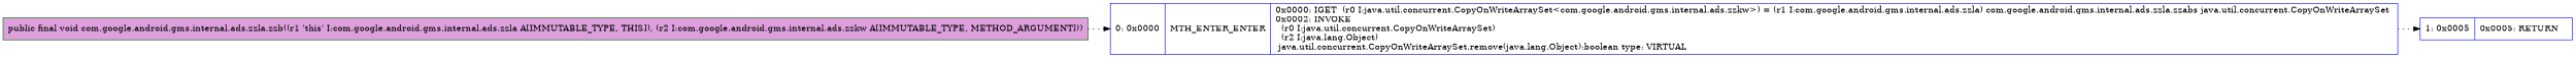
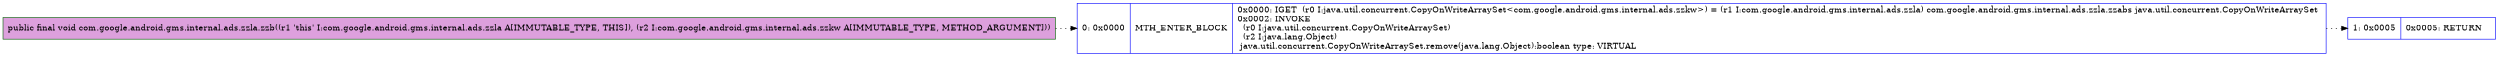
  digraph {
    rankdir=LR
    node [shape=record style=filled fillcolor=white color=blue]
    edge [style=dotted]
-   n1 [label="{0\:\ 0x0000|MTH_ENTER_ENTER\l|0x0000: IGET  (r0 I:java.util.concurrent.CopyOnWriteArraySet\<com.google.android.gms.internal.ads.zzkw\>) = (r1 I:com.google.android.gms.internal.ads.zzla) com.google.android.gms.internal.ads.zzla.zzabs java.util.concurrent.CopyOnWriteArraySet \l0x0002: INVOKE  \l  (r0 I:java.util.concurrent.CopyOnWriteArraySet)\l  (r2 I:java.lang.Object)\l java.util.concurrent.CopyOnWriteArraySet.remove(java.lang.Object):boolean type: VIRTUAL \l}"]
+   n1 [label="{0\:\ 0x0000|MTH_ENTER_BLOCK\l|0x0000: IGET  (r0 I:java.util.concurrent.CopyOnWriteArraySet\<com.google.android.gms.internal.ads.zzkw\>) = (r1 I:com.google.android.gms.internal.ads.zzla) com.google.android.gms.internal.ads.zzla.zzabs java.util.concurrent.CopyOnWriteArraySet \l0x0002: INVOKE  \l  (r0 I:java.util.concurrent.CopyOnWriteArraySet)\l  (r2 I:java.lang.Object)\l java.util.concurrent.CopyOnWriteArraySet.remove(java.lang.Object):boolean type: VIRTUAL \l}"]
    n2 [label="{1\:\ 0x0005|0x0005: RETURN   \l}"]
    n3 [label="{public final void com.google.android.gms.internal.ads.zzla.zzb((r1 'this' I:com.google.android.gms.internal.ads.zzla A[IMMUTABLE_TYPE, THIS]), (r2 I:com.google.android.gms.internal.ads.zzkw A[IMMUTABLE_TYPE, METHOD_ARGUMENT])) }" fillcolor=plum color=darkgreen]
    n1 -> n2
    n3 -> n1
  }
